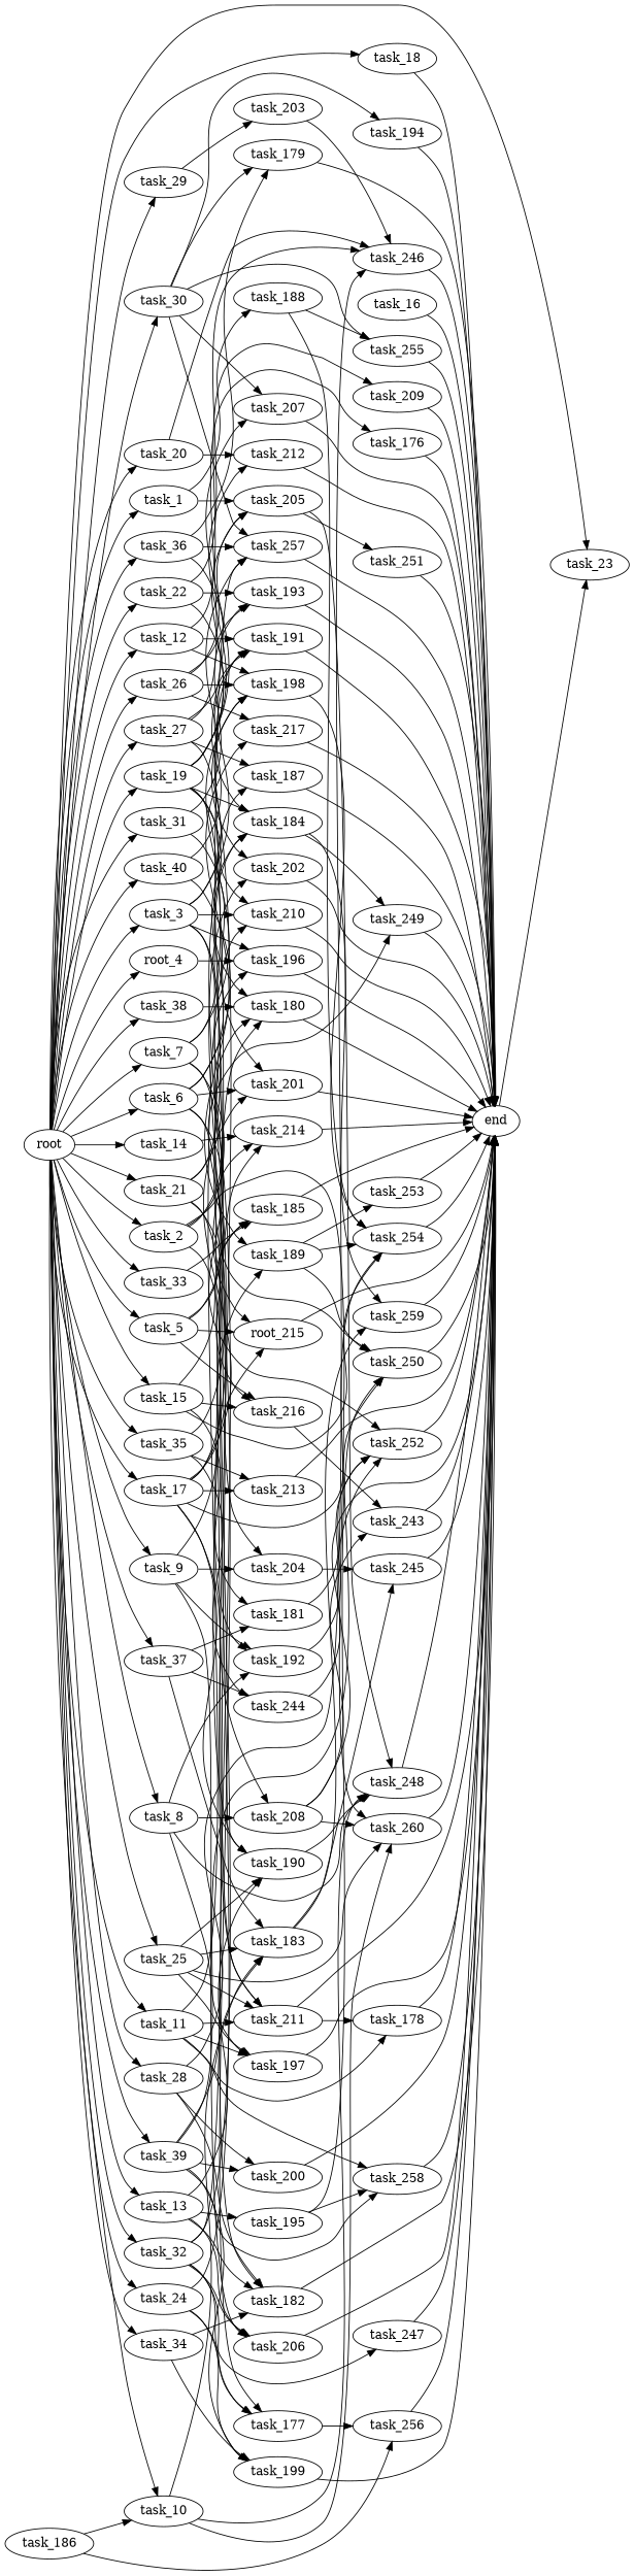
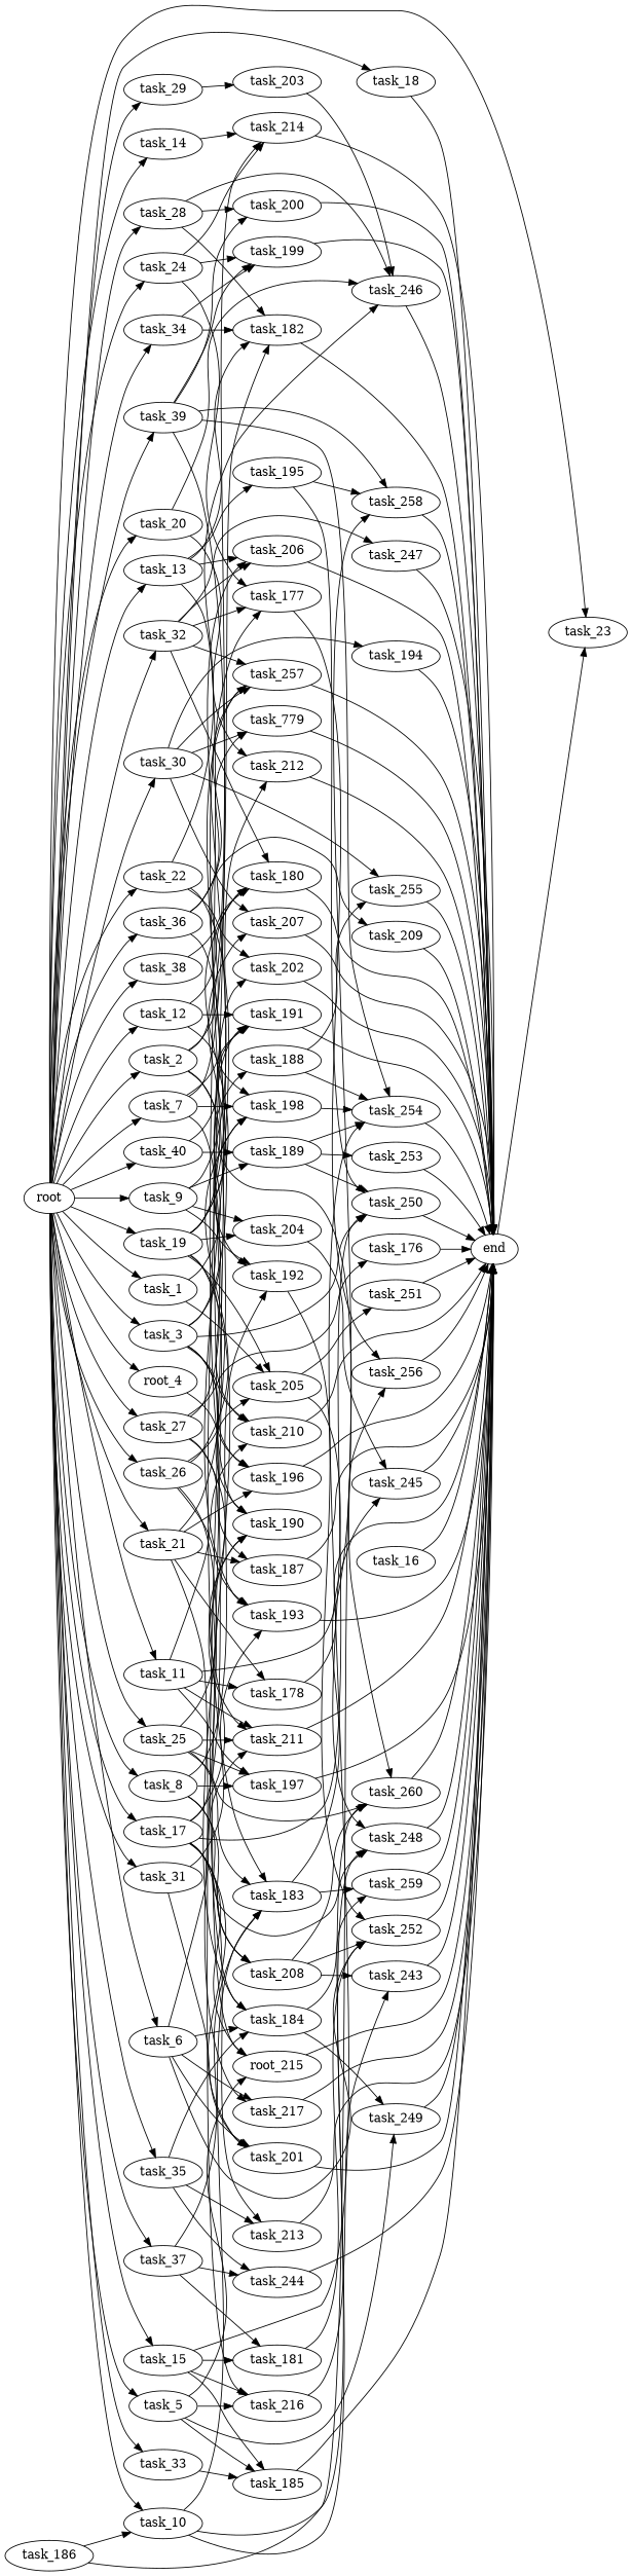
  digraph {
    rankdir=LR
    root
    task_1
    task_2
    task_3
    n5 [label=root_4]
    task_5
    task_6
    task_7
    task_8
    task_9
    task_10
    task_11
    task_12
    task_13
    task_14
    task_15
    task_17
    task_18
    task_19
    task_20
    task_21
    task_22
    task_23
    task_24
    task_25
    task_26
    task_27
    task_28
    task_29
    task_30
    task_31
    task_32
    task_33
    task_34
    task_35
    task_36
    task_37
    task_38
    task_39
    task_40
    task_188
    task_205
    task_180
    task_192
    task_214
    task_260
    task_190
    task_196
    task_198
    task_210
    task_250
    task_257
    task_185
    n54 [label=root_215]
    task_216
    task_249
    task_184
    task_201
    task_211
    task_217
    task_252
    task_182
    task_191
    task_197
    task_208
    task_248
    task_189
    task_204
    task_206
    task_183
    task_178
    task_258
    task_209
    task_195
    task_181
    task_254
    task_16
    end
    task_202
    task_213
    task_207
    task_212
    task_246
    task_177
    task_187
    task_193
    task_199
    task_176
    task_200
    task_203
-   task_179
+   task_179 [label=task_779]
    task_194
    task_255
    task_247
    task_244
    task_251
    task_243
    task_259
    task_253
    task_245
    task_186
    task_256
    root -> task_1
    root -> task_2
    root -> task_3
    root -> n5
    root -> task_5
    root -> task_6
    root -> task_7
    root -> task_8
    root -> task_9
    root -> task_10
    root -> task_11
    root -> task_12
    root -> task_13
    root -> task_14
    root -> task_15
    root -> task_17
    root -> task_18
    root -> task_19
    root -> task_20
    root -> task_21
    root -> task_22
    root -> task_23
    root -> task_24
    root -> task_25
    root -> task_26
    root -> task_27
    root -> task_28
    root -> task_29
    root -> task_30
    root -> task_31
    root -> task_32
    root -> task_33
    root -> task_34
    root -> task_35
    root -> task_36
    root -> task_37
    root -> task_38
    root -> task_39
    root -> task_40
    task_1 -> task_188
    task_1 -> task_205
    task_2 -> task_180
    task_2 -> task_192
    task_2 -> task_214
    task_2 -> task_260
    task_3 -> task_190
    task_3 -> task_196
    task_3 -> task_198
    task_3 -> task_210
    task_3 -> task_250
    task_3 -> task_257
    n5 -> task_196
    task_5 -> task_185
    task_5 -> n54
    task_5 -> task_216
    task_5 -> task_249
    task_6 -> task_184
    task_6 -> task_201
    task_6 -> task_211
    task_6 -> task_217
    task_6 -> task_252
    task_7 -> task_198
    task_7 -> n54
    task_7 -> task_182
    task_7 -> task_191
    task_8 -> task_192
    task_8 -> task_197
    task_8 -> task_208
    task_8 -> task_248
    task_9 -> task_192
    task_9 -> task_189
    task_9 -> task_204
    task_9 -> task_206
    task_10 -> task_260
    task_10 -> task_248
    task_10 -> task_183
    task_11 -> task_210
    task_11 -> task_211
    task_11 -> task_197
    task_11 -> task_178
    task_11 -> task_258
    task_12 -> task_198
    task_12 -> task_191
    task_12 -> task_209
    task_13 -> task_190
    task_13 -> task_182
    task_13 -> task_206
    task_13 -> task_195
    task_14 -> task_214
    task_15 -> task_185
    task_15 -> task_216
    task_15 -> task_181
    task_15 -> task_254
    task_17 -> task_190
    task_17 -> task_250
    task_17 -> n54
    task_17 -> task_201
    task_17 -> task_208
    task_17 -> task_202
    task_17 -> task_213
    task_18 -> end
    task_19 -> task_205
    task_19 -> task_180
    task_19 -> task_210
    task_19 -> task_184
    task_19 -> task_204
    task_19 -> task_207
    task_19 -> task_212
    task_20 -> task_212
    task_20 -> task_246
    task_21 -> task_196
    task_21 -> task_216
-   task_211 -> task_178
+   task_21 -> task_178
    task_21 -> task_177
    task_21 -> task_187
    task_22 -> task_202
    task_22 -> task_246
    task_22 -> task_193
    task_24 -> task_214
    task_24 -> task_177
    task_24 -> task_199
    task_25 -> task_260
    task_25 -> task_190
    task_25 -> task_211
    task_25 -> task_197
    task_25 -> task_183
    task_26 -> task_205
    task_26 -> task_198
    task_26 -> task_217
    task_26 -> task_193
    task_27 -> task_211
    task_27 -> task_191
    task_27 -> task_187
    task_27 -> task_176
    task_28 -> task_182
    task_28 -> task_246
    task_28 -> task_200
    task_29 -> task_203
    task_30 -> task_257
    task_30 -> task_207
    task_30 -> task_179
    task_30 -> task_194
    task_30 -> task_255
    task_31 -> task_201
    task_31 -> task_193
    task_32 -> task_180
    task_32 -> task_257
    task_32 -> task_206
    task_32 -> task_177
    task_32 -> task_247
    task_33 -> task_185
    task_34 -> task_182
    task_34 -> task_199
    task_35 -> task_184
    task_35 -> task_213
    task_35 -> task_244
    task_36 -> task_257
    task_36 -> task_184
    task_36 -> task_179
    task_37 -> task_183
    task_37 -> task_181
    task_37 -> task_244
    task_38 -> task_180
    task_39 -> task_183
    task_39 -> task_258
    task_39 -> task_254
    task_39 -> task_199
    task_39 -> task_200
    task_40 -> task_191
    task_40 -> task_189
    task_188 -> task_254
    task_188 -> task_255
    task_205 -> task_248
    task_205 -> task_251
    task_180 -> end
    task_192 -> task_252
    task_214 -> end
    task_260 -> end
-   task_190 -> task_248
    task_196 -> end
    task_198 -> task_254
    task_210 -> end
    task_250 -> end
    task_257 -> end
    task_185 -> end
    n54 -> end
    task_216 -> task_243
    task_249 -> end
    task_184 -> task_249
    task_184 -> task_259
    task_201 -> end
    task_211 -> end
    task_217 -> end
    task_252 -> end
    task_182 -> end
    task_191 -> end
    task_197 -> end
    task_208 -> task_260
    task_208 -> task_252
    task_208 -> task_243
    task_248 -> end
    task_189 -> task_250
    task_189 -> task_254
    task_189 -> task_253
    task_204 -> task_245
    task_206 -> end
    task_183 -> task_259
    task_183 -> task_245
    task_178 -> end
    task_258 -> end
    task_209 -> end
    task_195 -> task_250
    task_195 -> task_258
    task_181 -> task_252
    task_254 -> end
    task_16 -> end
    end -> task_23
    task_202 -> end
    task_213 -> end
    task_207 -> end
    task_212 -> end
    task_246 -> end
    task_177 -> task_256
    task_187 -> end
    task_193 -> end
    task_199 -> end
    task_176 -> end
    task_200 -> end
    task_203 -> task_246
    task_179 -> end
    task_194 -> end
    task_255 -> end
    task_247 -> end
    task_244 -> end
    task_251 -> end
    task_243 -> end
    task_259 -> end
    task_253 -> end
    task_245 -> end
    task_186 -> task_10
    task_186 -> task_256
    task_256 -> end
  }
